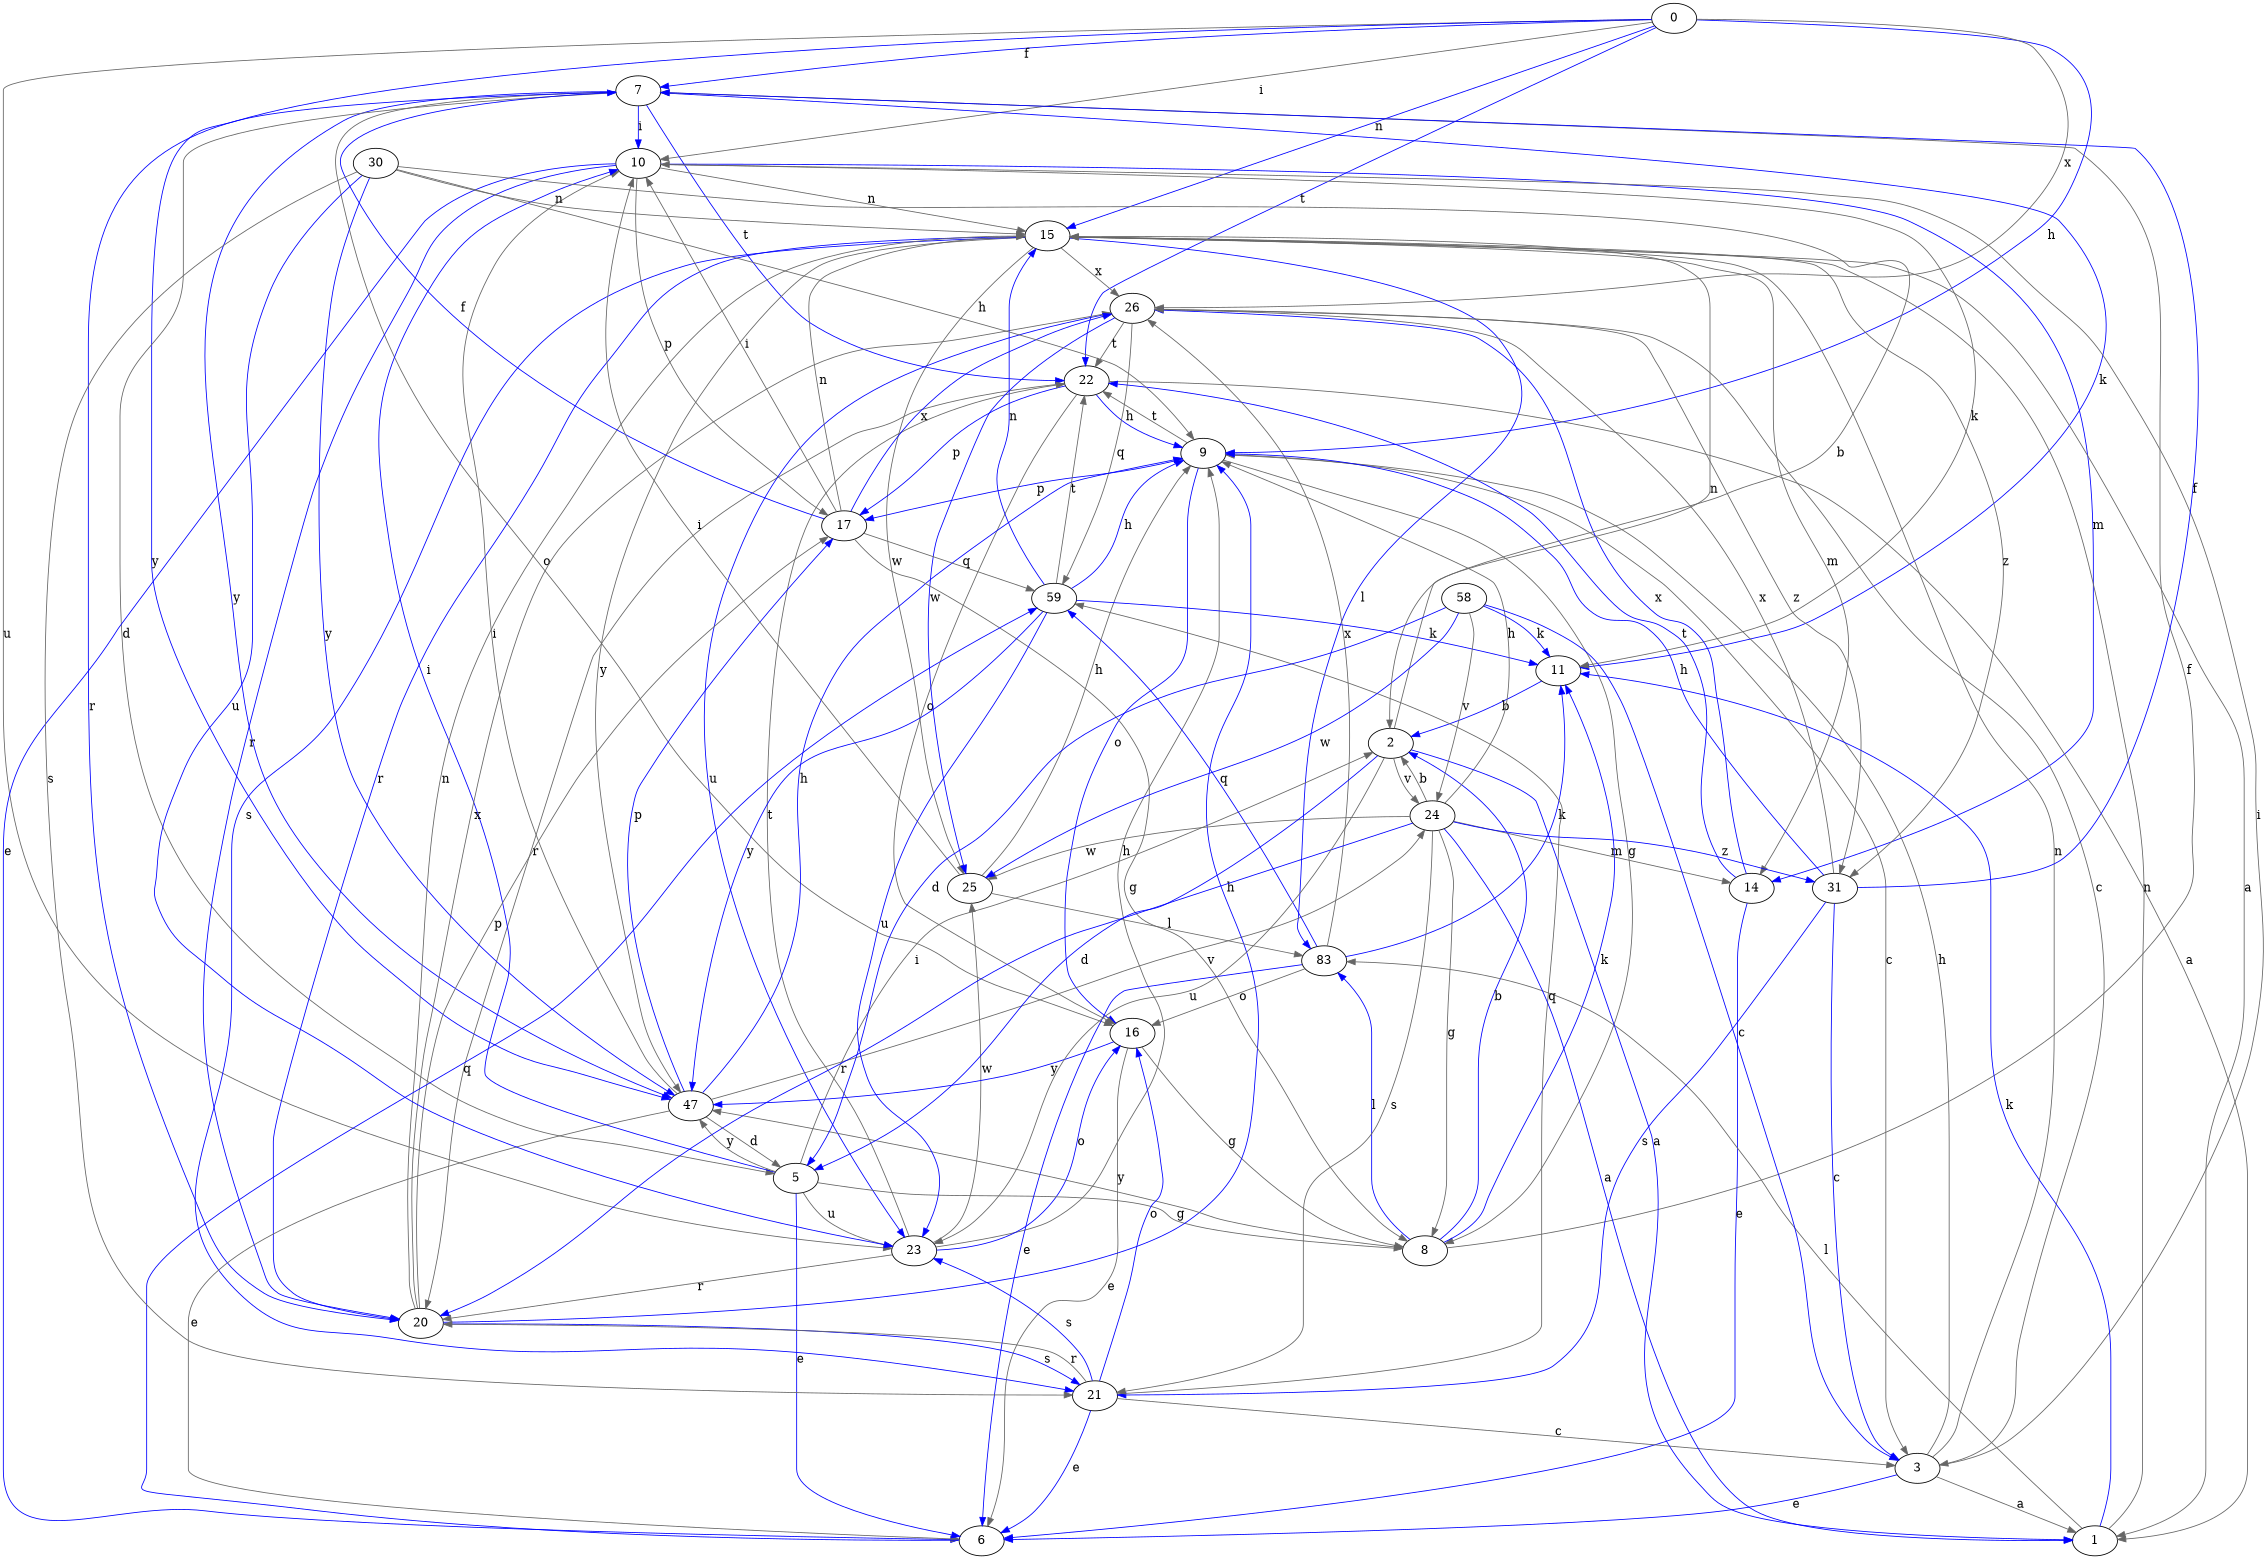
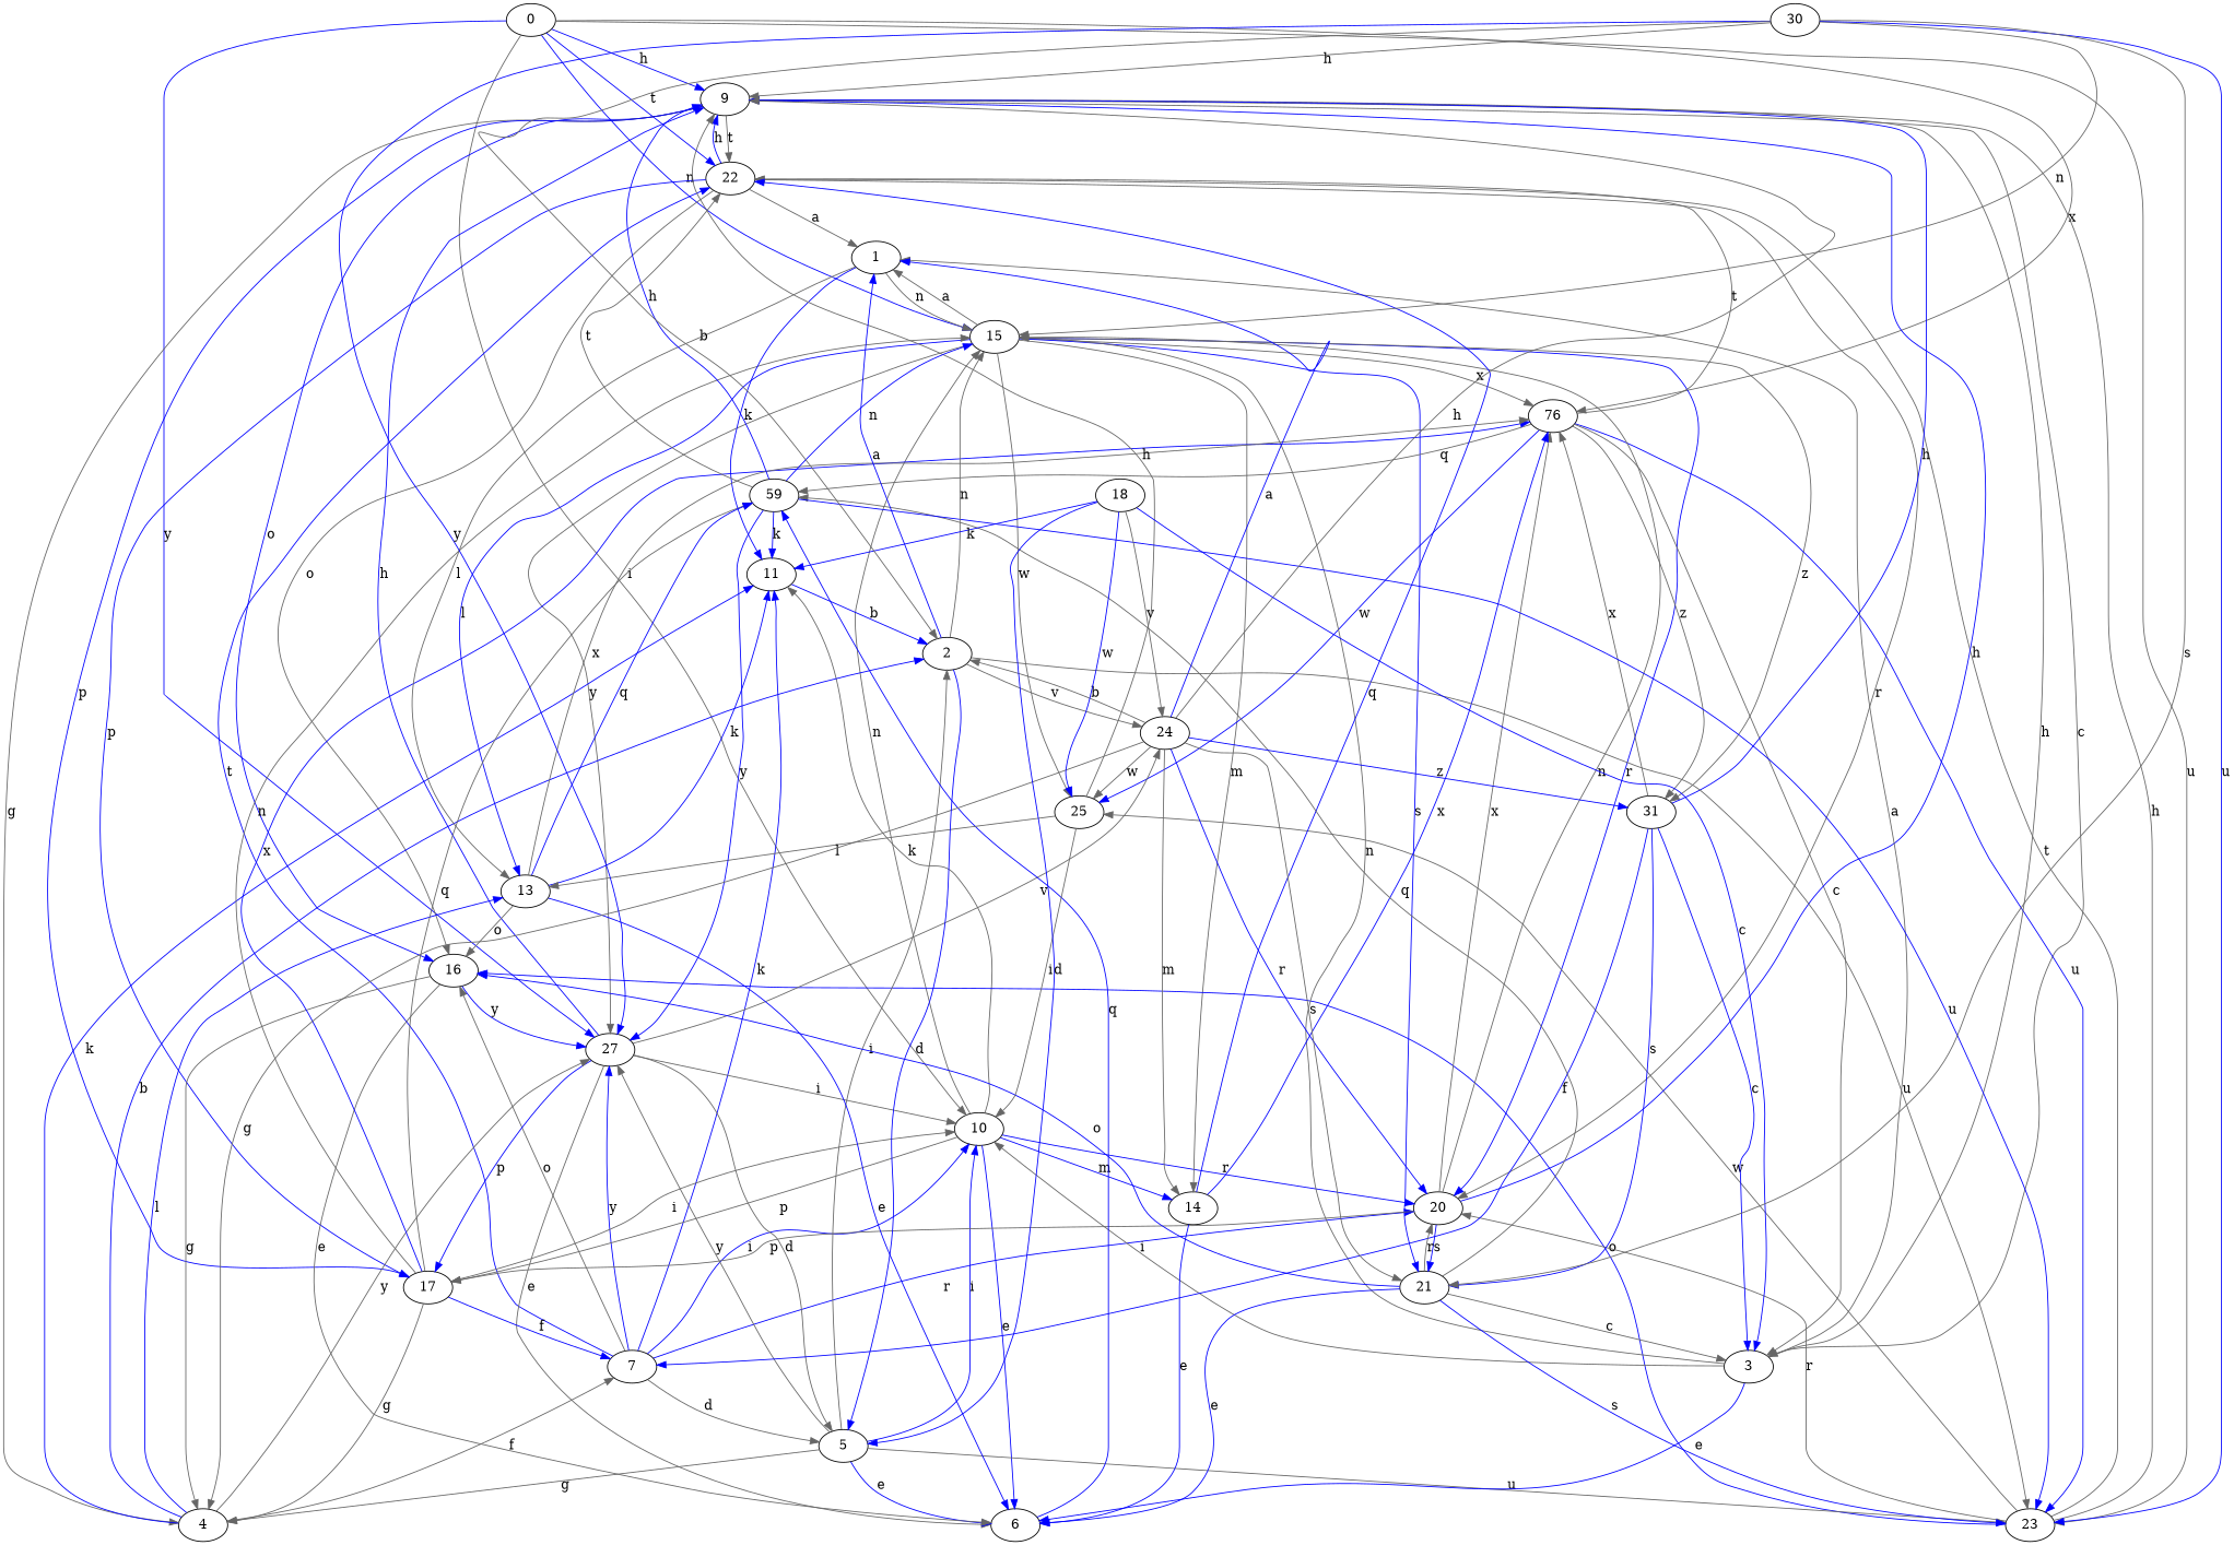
  strict digraph {
    edge [color=gray40]
    0
    7
    9
    10
    15
    22
    23
-   26
-   27 [label=47]
+   26 [label=76]
+   27
    11
    5
    16
    20
    3
-   8
+   8 [label=4]
    17
    6
    14
    1
-   13 [label=83]
+   13
    31
    21
    25
    n24 [label=59]
    24
    2
-   18 [label=58]
+   18
    30
-   0 -> 7 [color=blue label=f]
    0 -> 9 [color=blue label=h]
    0 -> 10 [label=i]
    0 -> 15 [color=blue label=n]
    0 -> 22 [color=blue label=t]
    0 -> 23 [label=u]
    0 -> 26 [label=x]
    0 -> 27 [color=blue label=y]
    7 -> 10 [color=blue label=i]
    7 -> 22 [color=blue label=t]
    7 -> 27 [color=blue label=y]
    7 -> 11 [color=blue label=k]
    7 -> 5 [label=d]
    7 -> 16 [label=o]
    7 -> 20 [color=blue label=r]
    9 -> 22 [label=t]
    9 -> 16 [color=blue label=o]
    9 -> 3 [label=c]
    9 -> 8 [label=g]
    9 -> 17 [color=blue label=p]
    10 -> 15 [label=n]
    10 -> 11 [label=k]
    10 -> 20 [color=blue label=r]
    10 -> 17 [label=p]
    10 -> 6 [color=blue label=e]
    10 -> 14 [color=blue label=m]
    15 -> 26 [label=x]
    15 -> 27 [label=y]
    15 -> 20 [color=blue label=r]
    15 -> 14 [label=m]
    15 -> 1 [label=a]
    15 -> 13 [color=blue label=l]
    15 -> 31 [label=z]
    15 -> 21 [color=blue label=s]
    15 -> 25 [label=w]
    22 -> 9 [color=blue label=h]
    22 -> 16 [label=o]
    22 -> 20 [label=r]
    22 -> 17 [color=blue label=p]
    22 -> 1 [label=a]
    23 -> 9 [label=h]
    23 -> 22 [label=t]
    23 -> 16 [color=blue label=o]
    23 -> 20 [label=r]
    23 -> 25 [label=w]
    26 -> 22 [label=t]
    26 -> 23 [color=blue label=u]
    26 -> 3 [label=c]
    26 -> 31 [label=z]
    26 -> 25 [color=blue label=w]
    26 -> n24 [label=q]
    27 -> 9 [color=blue label=h]
    27 -> 10 [label=i]
    27 -> 5 [label=d]
    27 -> 17 [color=blue label=p]
    27 -> 6 [label=e]
    27 -> 24 [label=v]
    11 -> 2 [color=blue label=b]
    5 -> 10 [color=blue label=i]
    5 -> 23 [label=u]
    5 -> 27 [label=y]
    5 -> 8 [label=g]
    5 -> 6 [color=blue label=e]
    5 -> 2 [label=i]
    16 -> 27 [color=blue label=y]
    16 -> 8 [label=g]
    16 -> 6 [label=e]
    20 -> 9 [color=blue label=h]
    20 -> 15 [label=n]
    20 -> 26 [label=x]
    20 -> 17 [label=p]
    20 -> 21 [color=blue label=s]
    3 -> 9 [label=h]
    3 -> 10 [label=i]
    3 -> 15 [label=n]
    3 -> 6 [color=blue label=e]
    3 -> 1 [label=a]
    8 -> 7 [label=f]
    8 -> 27 [label=y]
    8 -> 11 [color=blue label=k]
    8 -> 13 [color=blue label=l]
    8 -> 2 [color=blue label=b]
    17 -> 7 [color=blue label=f]
    17 -> 10 [label=i]
    17 -> 15 [label=n]
    17 -> 26 [color=blue label=x]
    17 -> 8 [label=g]
    17 -> n24 [label=q]
    6 -> n24 [color=blue label=q]
-   14 -> 22 [color=blue label=t]
+   14 -> 22 [color=blue label=q]
    14 -> 26 [color=blue label=x]
    14 -> 6 [color=blue label=e]
    1 -> 15 [label=n]
    1 -> 11 [color=blue label=k]
    1 -> 13 [label=l]
    13 -> 26 [label=x]
    13 -> 11 [color=blue label=k]
    13 -> 16 [label=o]
    13 -> 6 [color=blue label=e]
    13 -> n24 [color=blue label=q]
    31 -> 7 [color=blue label=f]
    31 -> 9 [color=blue label=h]
    31 -> 26 [label=x]
    31 -> 3 [color=blue label=c]
    31 -> 21 [color=blue label=s]
    21 -> 23 [color=blue label=s]
    21 -> 16 [color=blue label=o]
    21 -> 20 [label=r]
    21 -> 3 [label=c]
    21 -> 6 [color=blue label=e]
    21 -> n24 [label=q]
    25 -> 9 [label=h]
    25 -> 10 [label=i]
    25 -> 13 [label=l]
    n24 -> 9 [color=blue label=h]
    n24 -> 15 [color=blue label=n]
    n24 -> 22 [label=t]
    n24 -> 23 [color=blue label=u]
    n24 -> 27 [color=blue label=y]
    n24 -> 11 [color=blue label=k]
    24 -> 9 [label=h]
    24 -> 20 [color=blue label=r]
    24 -> 8 [label=g]
    24 -> 14 [label=m]
    24 -> 1 [color=blue label=a]
    24 -> 31 [color=blue label=z]
    24 -> 21 [label=s]
    24 -> 25 [label=w]
    24 -> 2 [label=b]
    2 -> 15 [label=n]
    2 -> 23 [label=u]
    2 -> 5 [color=blue label=d]
    2 -> 1 [color=blue label=a]
    2 -> 24 [label=v]
    18 -> 11 [color=blue label=k]
    18 -> 5 [color=blue label=d]
    18 -> 3 [color=blue label=c]
    18 -> 25 [color=blue label=w]
    18 -> 24 [label=v]
    30 -> 9 [label=h]
    30 -> 15 [label=n]
    30 -> 23 [color=blue label=u]
    30 -> 27 [color=blue label=y]
    30 -> 21 [label=s]
    30 -> 2 [label=b]
  }
